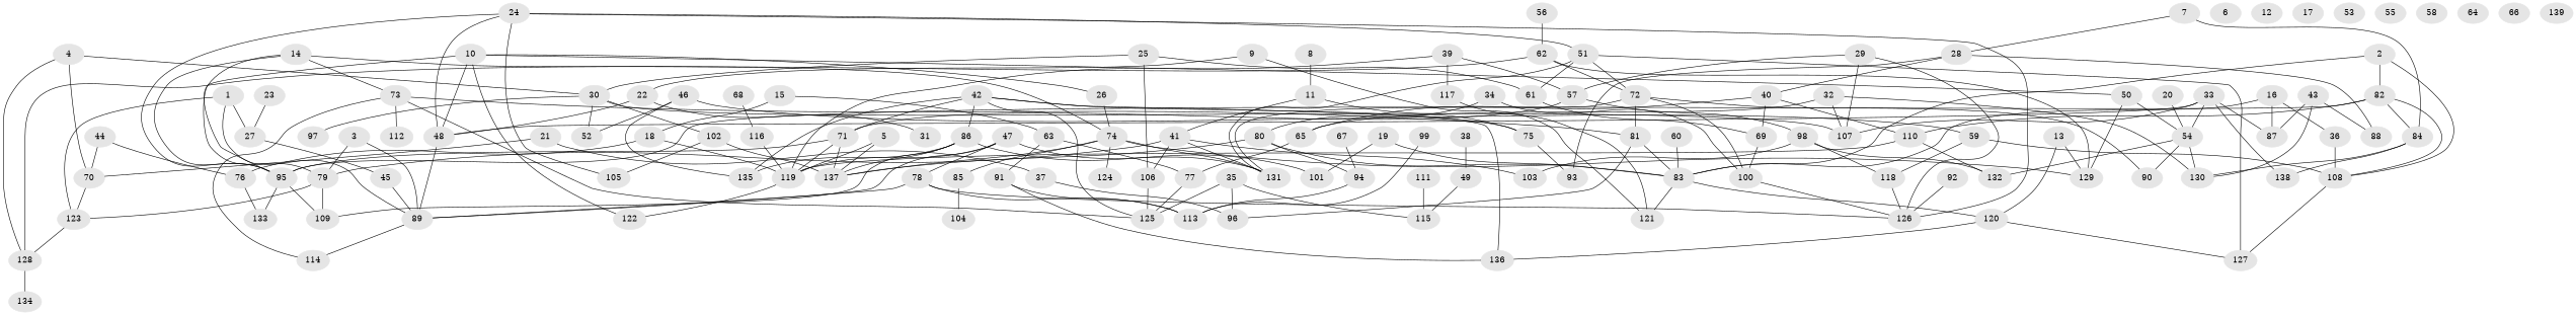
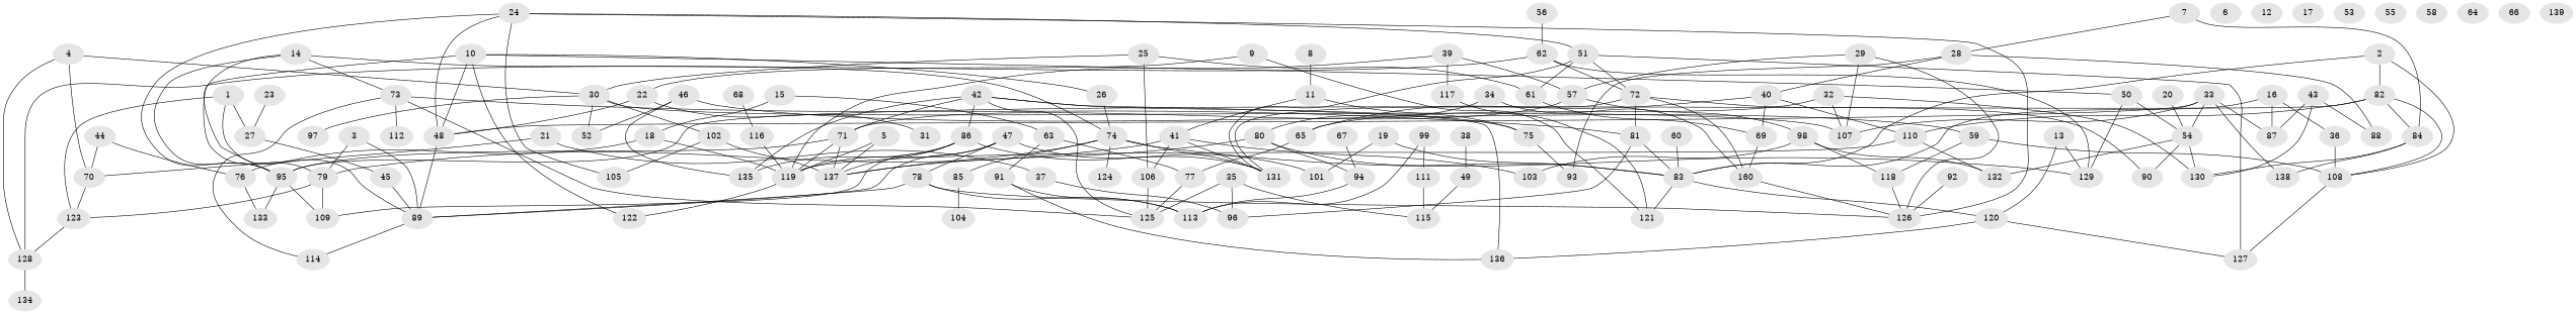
  graph {
    node [color=gray90 style=filled]
    1
    27
    89
    123
    45
    114
    128
    2
    82
    83
    108
    84
    95
    110
    121
    120
    3
    79
    109
    4
    30
    70
    52
    107
    97
    102
    134
    5
    119
    137
    122
    6
    7
    28
    40
    93
    88
    130
    138
    8
    11
    41
    75
    9
    22
    48
    31
    10
    26
    50
    74
    129
    54
    133
    106
    103
    131
    12
    13
    136
    127
    14
    73
    125
    81
    112
    85
    124
    15
    18
    63
    76
    77
    91
    16
    36
    87
    17
    19
    101
    20
    90
    132
    21
    37
    96
    23
    24
    51
    105
    126
    61
    72
    25
    69
    65
    29
    57
    71
    98
    32
    33
    34
    80
-   100
+   100 [label=160]
    94
    35
    115
    38
    49
    39
    117
    42
    86
    135
    43
    44
    46
    59
    118
    47
    78
    113
    53
    55
    56
    62
    58
    60
    64
    66
    67
    68
    116
    104
    92
    99
    111
    139
    1 -- 27
    1 -- 89
    1 -- 123
    27 -- 45
    89 -- 114
    123 -- 128
    45 -- 89
    128 -- 134
    2 -- 82
    2 -- 83
    2 -- 108
    82 -- 108
    82 -- 84
    82 -- 95
    82 -- 110
    83 -- 121
    83 -- 120
    108 -- 127
    84 -- 130
    84 -- 138
    95 -- 109
    95 -- 133
    110 -- 119
    110 -- 132
    120 -- 136
    120 -- 127
    3 -- 89
    3 -- 79
    79 -- 123
    79 -- 109
    4 -- 128
    4 -- 30
    4 -- 70
    30 -- 52
    30 -- 107
    30 -- 97
    30 -- 102
    70 -- 123
    102 -- 137
    102 -- 105
    5 -- 119
    5 -- 137
    119 -- 122
    7 -- 84
    7 -- 28
    28 -- 40
    28 -- 93
    28 -- 88
    40 -- 110
    40 -- 69
    40 -- 65
    8 -- 11
    11 -- 41
    11 -- 75
    41 -- 79
    41 -- 106
    41 -- 103
    41 -- 131
    75 -- 93
    9 -- 121
    9 -- 22
    22 -- 48
    22 -- 31
    48 -- 89
    10 -- 95
    10 -- 122
    10 -- 48
    10 -- 26
    10 -- 50
    26 -- 74
    50 -- 129
    50 -- 54
    74 -- 137
    74 -- 129
    74 -- 131
    74 -- 85
    74 -- 124
    54 -- 130
    54 -- 90
    54 -- 132
    106 -- 125
    13 -- 120
    13 -- 129
    14 -- 95
    14 -- 79
    14 -- 74
    14 -- 73
    73 -- 114
    73 -- 125
    73 -- 81
    73 -- 112
    81 -- 83
    81 -- 96
    85 -- 104
    15 -- 18
    15 -- 63
    18 -- 119
    18 -- 76
    63 -- 77
    63 -- 91
    76 -- 133
    77 -- 125
    91 -- 136
    91 -- 113
    16 -- 83
    16 -- 36
    16 -- 87
    36 -- 108
    19 -- 83
    19 -- 101
    20 -- 54
    21 -- 70
    21 -- 37
    37 -- 96
    23 -- 27
    24 -- 95
    24 -- 48
    24 -- 51
    24 -- 105
    24 -- 126
    51 -- 131
    51 -- 127
    51 -- 61
    51 -- 72
    61 -- 69
    72 -- 131
    72 -- 81
    72 -- 90
    72 -- 100
    25 -- 30
    25 -- 106
    25 -- 61
    69 -- 100
    65 -- 77
    29 -- 107
    29 -- 126
    29 -- 57
    57 -- 71
    57 -- 98
    71 -- 95
    71 -- 119
    71 -- 137
    98 -- 103
    98 -- 132
    98 -- 118
    32 -- 107
    32 -- 130
    32 -- 65
    33 -- 107
    33 -- 138
    33 -- 48
    33 -- 54
    33 -- 87
    34 -- 80
    34 -- 100
    80 -- 83
    80 -- 137
    80 -- 94
    100 -- 126
    94 -- 113
    35 -- 125
    35 -- 96
    35 -- 115
    38 -- 49
    49 -- 115
    39 -- 119
    39 -- 57
    39 -- 117
    117 -- 121
    42 -- 75
    42 -- 136
    42 -- 125
    42 -- 71
    42 -- 86
    42 -- 135
    86 -- 109
    86 -- 137
    86 -- 101
    86 -- 135
    43 -- 88
    43 -- 130
    43 -- 87
    44 -- 70
    44 -- 76
    46 -- 52
    46 -- 135
    46 -- 59
    59 -- 108
    59 -- 118
    118 -- 126
    47 -- 89
    47 -- 119
    47 -- 131
    47 -- 78
    78 -- 89
    78 -- 126
    78 -- 113
    56 -- 62
    62 -- 128
    62 -- 129
    62 -- 72
    60 -- 83
    67 -- 94
    68 -- 116
    116 -- 119
    92 -- 126
    99 -- 113
+   99 -- 111
    111 -- 115
  }
